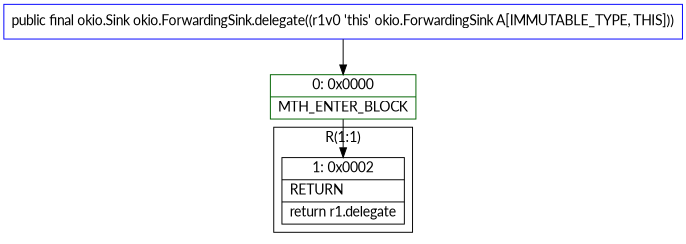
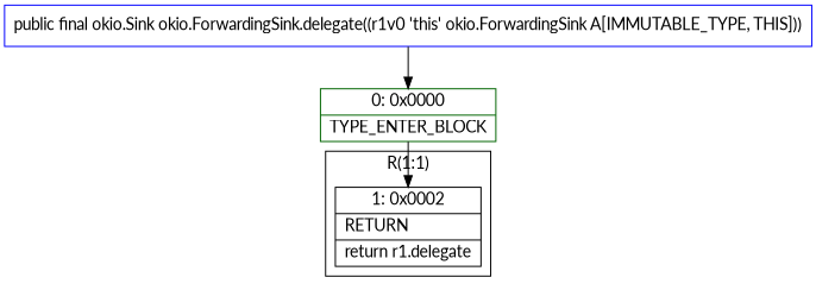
  digraph {
    fontname=Lato
    node [shape=record fontname=Lato]
    edge [fontname=Lato]
    n1 [color=black label="{1\:\ 0x0002|RETURN\l|return r1.delegate\l}"]
-   n2 [color=darkgreen label="{0\:\ 0x0000|MTH_ENTER_BLOCK\l}"]
+   n2 [color=darkgreen label="{0\:\ 0x0000|TYPE_ENTER_BLOCK\l}"]
    n3 [label="{public final okio.Sink okio.ForwardingSink.delegate((r1v0 'this' okio.ForwardingSink A[IMMUTABLE_TYPE, THIS])) }" color=blue]
    subgraph cluster_1 {
      label="R(1:1)"
      n1
    }
    n2 -> n1
    n3 -> n2
  }
